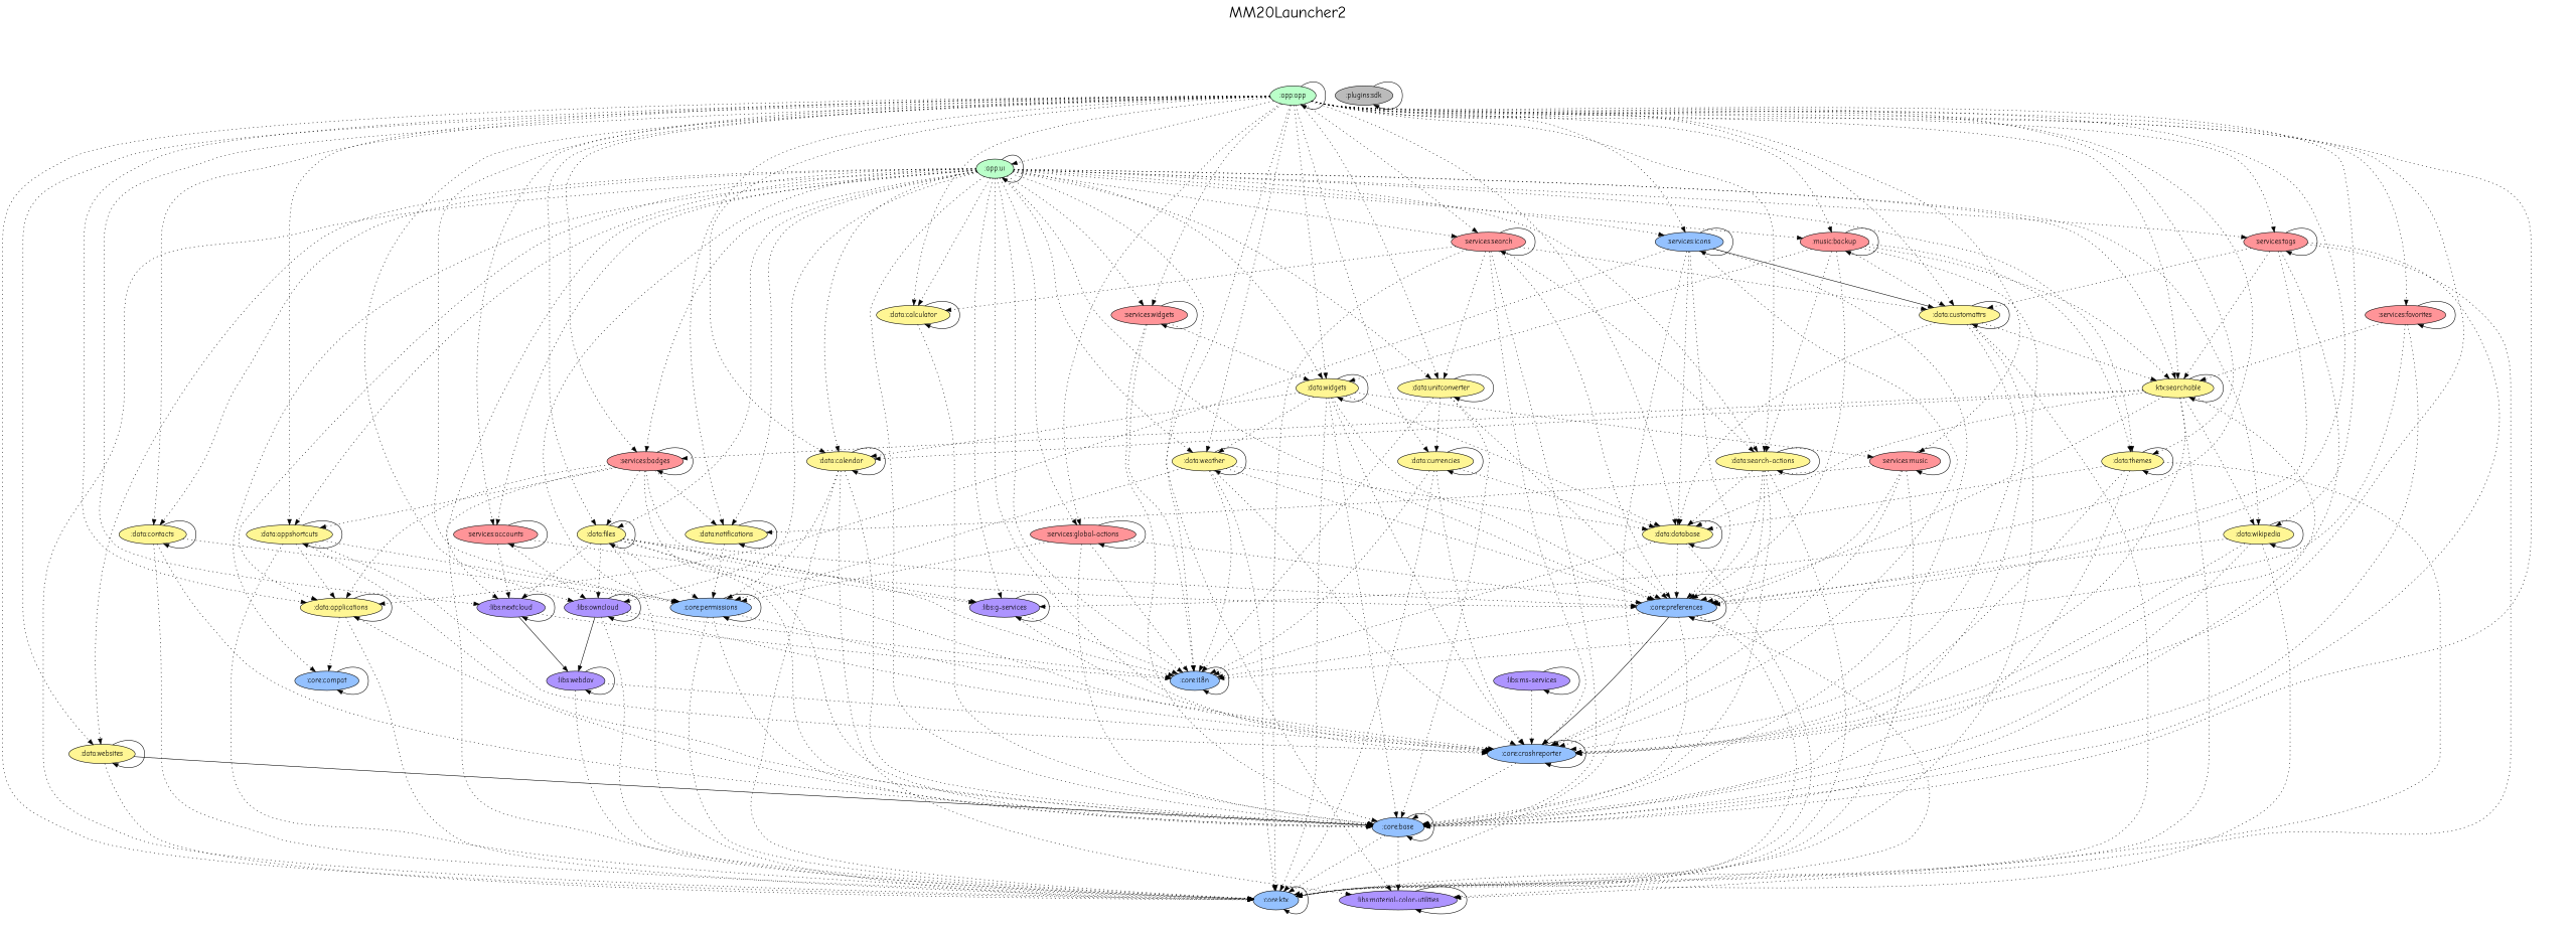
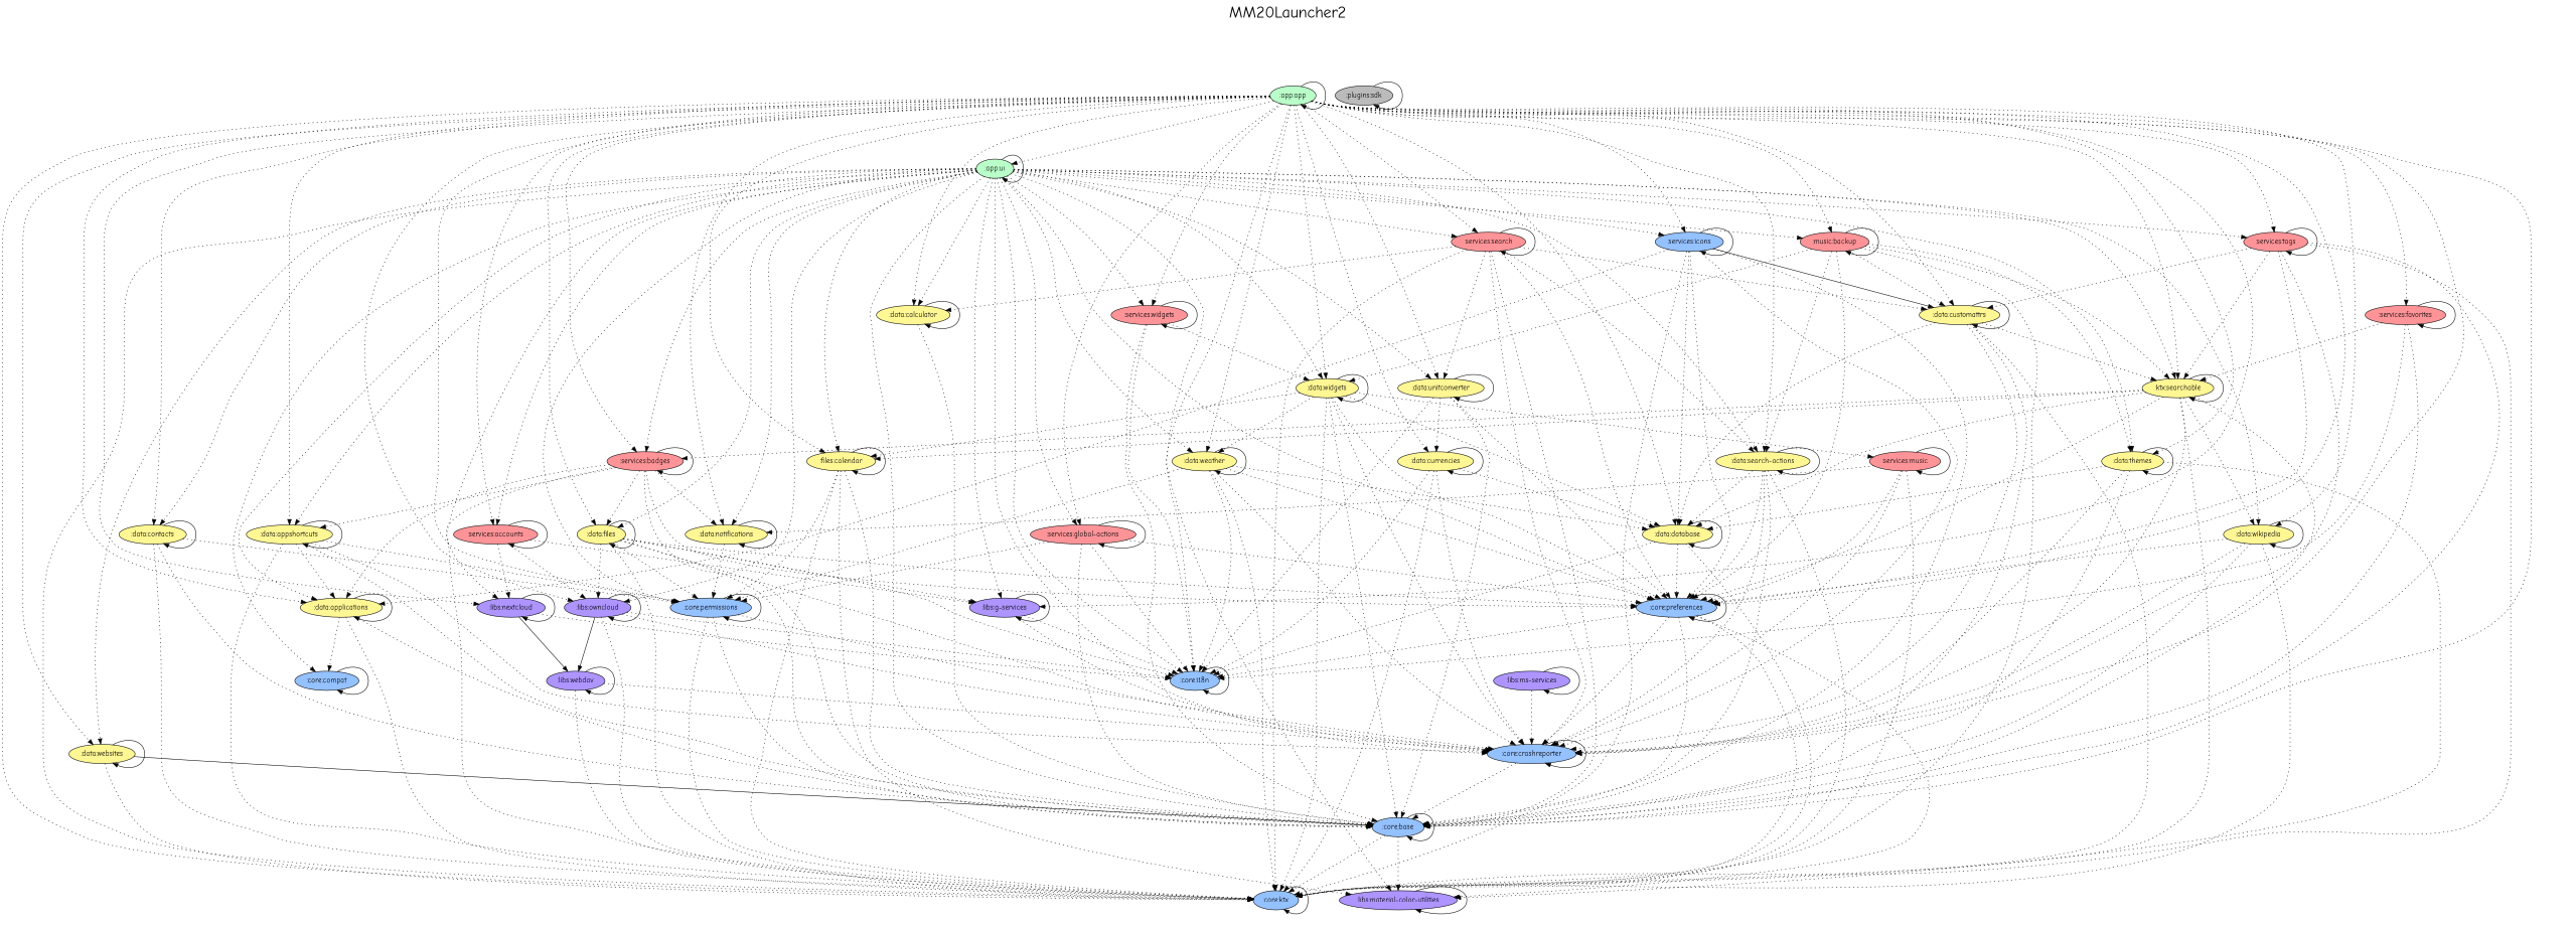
  digraph {
    fontname="Comic Neue"
    fontsize=30
    label="MM20Launcher2\n "
    labelloc=t
    rankdir=TB
    ranksep=1.4
    node [fillcolor="#fff694" fontname="Comic Neue" style=filled]
    edge [fontname="Comic Neue" style=dotted]
    ":app:app" [fillcolor="#baffc9"]
    ":app:ui" [fillcolor="#baffc9"]
    ":core:base" [fillcolor="#94c1ff"]
    ":core:crashreporter" [fillcolor="#94c1ff"]
    ":core:i18n" [fillcolor="#94c1ff"]
    ":core:ktx" [fillcolor="#94c1ff"]
    ":core:permissions" [fillcolor="#94c1ff"]
    ":core:preferences" [fillcolor="#94c1ff"]
    ":data:applications"
    ":data:appshortcuts"
    ":data:calculator"
-   ":data:calendar"
+   ":data:calendar" [label=":files:calendar"]
    ":data:contacts"
    ":data:currencies"
    ":data:customattrs"
    ":data:database"
    ":data:files"
    ":data:notifications"
    ":data:search-actions"
    n20 [label=":ktx:searchable"]
    ":data:themes"
    ":data:unitconverter"
    ":data:weather"
    ":data:websites"
    ":data:widgets"
    ":data:wikipedia"
    ":libs:g-services" [fillcolor="#ad94ff"]
    ":libs:nextcloud" [fillcolor="#ad94ff"]
    ":libs:owncloud" [fillcolor="#ad94ff"]
    ":services:accounts" [fillcolor="#ff9498"]
    n31 [fillcolor="#ff9498" label=":music:backup"]
    ":services:badges" [fillcolor="#ff9498"]
    ":services:favorites" [fillcolor="#ff9498"]
    ":services:global-actions" [fillcolor="#ff9498"]
    ":services:icons" [fillcolor="#94c1ff"]
    ":services:music" [fillcolor="#ff9498"]
    ":services:search" [fillcolor="#ff9498"]
    ":services:tags" [fillcolor="#ff9498"]
    ":services:widgets" [fillcolor="#ff9498"]
    ":core:compat" [fillcolor="#94c1ff"]
    ":libs:material-color-utilities" [fillcolor="#ad94ff"]
    ":libs:webdav" [fillcolor="#ad94ff"]
    ":libs:ms-services" [fillcolor="#ad94ff"]
    ":plugins:sdk" [fillcolor="#bbbbbb"]
    subgraph sub_1 {
      rank=same
    }
    ":app:app" -> ":app:app" [style=""]
    ":app:app" -> ":app:ui"
    ":app:app" -> ":core:base"
    ":app:app" -> ":core:crashreporter"
    ":app:app" -> ":core:i18n"
    ":app:app" -> ":core:ktx"
    ":app:app" -> ":core:permissions"
    ":app:app" -> ":core:preferences"
    ":app:app" -> ":data:applications"
    ":app:app" -> ":data:appshortcuts"
    ":app:app" -> ":data:calculator"
    ":app:app" -> ":data:calendar"
    ":app:app" -> ":data:contacts"
    ":app:app" -> ":data:currencies"
    ":app:app" -> ":data:customattrs"
    ":app:app" -> ":data:database"
    ":app:app" -> ":data:files"
    ":app:app" -> ":data:notifications"
    ":app:app" -> ":data:search-actions"
    ":app:app" -> n20
    ":app:app" -> ":data:themes"
    ":app:app" -> ":data:unitconverter"
    ":app:app" -> ":data:weather"
    ":app:app" -> ":data:websites"
    ":app:app" -> ":data:widgets"
    ":app:app" -> ":data:wikipedia"
    ":app:app" -> ":libs:g-services"
    ":app:app" -> ":libs:nextcloud"
    ":app:app" -> ":libs:owncloud"
    ":app:app" -> ":services:accounts"
    ":app:app" -> n31
    ":app:app" -> ":services:badges"
    ":app:app" -> ":services:favorites"
    ":app:app" -> ":services:global-actions"
    ":app:app" -> ":services:icons"
-   ":app:app" -> ":services:music"
    ":app:app" -> ":services:search"
    ":app:app" -> ":services:tags"
    ":app:app" -> ":services:widgets"
    ":app:ui" -> ":app:ui" [style=""]
    ":app:ui" -> ":core:base"
    ":app:ui" -> ":core:crashreporter"
    ":app:ui" -> ":core:i18n"
    ":app:ui" -> ":core:ktx"
    ":app:ui" -> ":core:permissions"
    ":app:ui" -> ":core:preferences"
    ":app:ui" -> ":data:applications"
    ":app:ui" -> ":data:appshortcuts"
    ":app:ui" -> ":data:calculator"
    ":app:ui" -> ":data:calendar"
    ":app:ui" -> ":data:contacts"
    ":app:ui" -> ":data:files"
    ":app:ui" -> ":data:notifications"
    ":app:ui" -> ":data:search-actions"
    ":app:ui" -> n20
    ":app:ui" -> ":data:themes"
    ":app:ui" -> ":data:unitconverter"
    ":app:ui" -> ":data:weather"
    ":app:ui" -> ":data:websites"
    ":app:ui" -> ":data:widgets"
    ":app:ui" -> ":data:wikipedia"
    ":app:ui" -> ":libs:g-services"
    ":app:ui" -> ":libs:nextcloud"
    ":app:ui" -> ":libs:owncloud"
    ":app:ui" -> ":services:accounts"
    ":app:ui" -> n31
    ":app:ui" -> ":services:badges"
    ":app:ui" -> ":services:global-actions"
    ":app:ui" -> ":services:icons"
    ":app:ui" -> ":services:search"
    ":app:ui" -> ":services:tags"
    ":app:ui" -> ":services:widgets"
    ":app:ui" -> ":core:compat"
    ":app:ui" -> ":libs:material-color-utilities"
    ":core:base" -> ":core:base" [style=""]
    ":core:base" -> ":core:ktx"
    ":core:base" -> ":libs:material-color-utilities"
    ":core:crashreporter" -> ":core:base"
    ":core:crashreporter" -> ":core:crashreporter" [style=""]
    ":core:i18n" -> ":core:i18n" [style=""]
    ":core:ktx" -> ":core:ktx" [style=""]
    ":core:permissions" -> ":core:base"
    ":core:permissions" -> ":core:crashreporter"
    ":core:permissions" -> ":core:ktx"
    ":core:permissions" -> ":core:permissions" [style=""]
    ":core:preferences" -> ":core:base"
-   ":core:preferences" -> ":core:crashreporter" [style=solid]
+   ":core:preferences" -> ":core:crashreporter"
    ":core:preferences" -> ":core:i18n"
    ":core:preferences" -> ":core:ktx"
    ":core:preferences" -> ":core:preferences" [style=""]
    ":core:preferences" -> ":libs:material-color-utilities"
    ":data:applications" -> ":core:base"
    ":data:applications" -> ":core:ktx"
    ":data:applications" -> ":data:applications" [style=""]
    ":data:applications" -> ":core:compat"
    ":data:appshortcuts" -> ":core:base"
    ":data:appshortcuts" -> ":core:crashreporter"
    ":data:appshortcuts" -> ":core:ktx"
    ":data:appshortcuts" -> ":core:permissions"
    ":data:appshortcuts" -> ":data:applications"
    ":data:appshortcuts" -> ":data:appshortcuts" [style=""]
    ":data:calculator" -> ":core:base"
    ":data:calculator" -> ":data:calculator" [style=""]
    ":data:calendar" -> ":core:base"
    ":data:calendar" -> ":core:ktx"
    ":data:calendar" -> ":core:permissions"
    ":data:calendar" -> ":data:calendar" [style=""]
    ":data:calendar" -> ":libs:material-color-utilities"
    ":data:contacts" -> ":core:base"
    ":data:contacts" -> ":core:ktx"
    ":data:contacts" -> ":core:permissions"
    ":data:contacts" -> ":data:contacts" [style=""]
    ":data:currencies" -> ":core:crashreporter"
    ":data:currencies" -> ":core:i18n"
    ":data:currencies" -> ":core:ktx"
    ":data:currencies" -> ":data:currencies" [style=""]
    ":data:currencies" -> ":data:database"
    ":data:customattrs" -> ":core:base"
    ":data:customattrs" -> ":core:crashreporter"
    ":data:customattrs" -> ":core:ktx"
    ":data:customattrs" -> ":data:customattrs" [style=""]
    ":data:customattrs" -> ":data:database"
    ":data:customattrs" -> n20
    ":data:database" -> ":core:i18n"
    ":data:database" -> ":core:ktx"
    ":data:database" -> ":core:preferences"
    ":data:database" -> ":data:database" [style=""]
    ":data:files" -> ":core:base"
    ":data:files" -> ":core:crashreporter"
    ":data:files" -> ":core:i18n"
    ":data:files" -> ":core:ktx"
    ":data:files" -> ":core:permissions"
    ":data:files" -> ":core:preferences"
    ":data:files" -> ":data:files" [style=""]
    ":data:files" -> ":libs:g-services"
-   ":data:files" -> ":libs:nextcloud"
    ":data:files" -> ":libs:owncloud"
    ":data:notifications" -> ":core:permissions"
    ":data:notifications" -> ":data:notifications" [style=""]
    ":data:search-actions" -> ":core:base"
    ":data:search-actions" -> ":core:crashreporter"
    ":data:search-actions" -> ":core:ktx"
    ":data:search-actions" -> ":core:preferences"
    ":data:search-actions" -> ":data:database"
    ":data:search-actions" -> ":data:search-actions" [style=""]
    n20 -> ":core:base"
    n20 -> ":core:crashreporter"
    n20 -> ":core:ktx"
    n20 -> ":core:preferences"
    n20 -> ":data:calendar"
    n20 -> ":data:database"
    n20 -> n20 [style=""]
    n20 -> ":data:wikipedia"
    n20 -> ":services:badges"
    ":data:themes" -> ":core:base"
    ":data:themes" -> ":core:crashreporter"
    ":data:themes" -> ":data:database"
    ":data:themes" -> ":data:themes" [style=""]
    ":data:themes" -> ":libs:material-color-utilities"
    ":data:unitconverter" -> ":core:base"
    ":data:unitconverter" -> ":core:i18n"
    ":data:unitconverter" -> ":core:preferences"
    ":data:unitconverter" -> ":data:currencies"
    ":data:unitconverter" -> ":data:unitconverter" [style=""]
    ":data:weather" -> ":core:crashreporter"
    ":data:weather" -> ":core:i18n"
    ":data:weather" -> ":core:ktx"
    ":data:weather" -> ":core:permissions"
    ":data:weather" -> ":core:preferences"
    ":data:weather" -> ":data:database"
    ":data:weather" -> ":data:weather" [style=""]
    ":data:websites" -> ":core:base" [style=solid]
    ":data:websites" -> ":core:ktx"
    ":data:websites" -> ":data:websites" [style=""]
    ":data:widgets" -> ":core:base"
    ":data:widgets" -> ":core:crashreporter"
    ":data:widgets" -> ":core:ktx"
    ":data:widgets" -> ":core:preferences"
    ":data:widgets" -> ":data:calendar"
    ":data:widgets" -> ":data:database"
    ":data:widgets" -> ":data:weather"
    ":data:widgets" -> ":data:widgets" [style=""]
    ":data:widgets" -> ":services:music"
    ":data:wikipedia" -> ":core:base"
    ":data:wikipedia" -> ":core:crashreporter"
    ":data:wikipedia" -> ":core:ktx"
    ":data:wikipedia" -> ":core:preferences"
    ":data:wikipedia" -> ":data:wikipedia" [style=""]
    ":libs:g-services" -> ":core:crashreporter"
    ":libs:g-services" -> ":core:i18n"
    ":libs:g-services" -> ":libs:g-services" [style=""]
    ":libs:nextcloud" -> ":core:i18n"
    ":libs:nextcloud" -> ":libs:nextcloud" [style=""]
    ":libs:nextcloud" -> ":libs:webdav" [style=""]
    ":libs:owncloud" -> ":core:crashreporter"
    ":libs:owncloud" -> ":core:i18n"
    ":libs:owncloud" -> ":core:ktx"
    ":libs:owncloud" -> ":libs:owncloud" [style=""]
    ":libs:owncloud" -> ":libs:webdav" [style=""]
    ":services:accounts" -> ":libs:g-services"
    ":services:accounts" -> ":libs:nextcloud"
    ":services:accounts" -> ":libs:owncloud"
    ":services:accounts" -> ":services:accounts" [style=""]
    n31 -> ":core:ktx"
    n31 -> ":core:preferences"
    n31 -> ":data:customattrs"
    n31 -> ":data:search-actions"
    n31 -> n20
    n31 -> ":data:themes"
    n31 -> ":data:widgets"
    n31 -> n31 [style=""]
    ":services:badges" -> ":core:base"
    ":services:badges" -> ":core:ktx"
    ":services:badges" -> ":core:preferences"
    ":services:badges" -> ":data:applications"
    ":services:badges" -> ":data:appshortcuts"
    ":services:badges" -> ":data:files"
    ":services:badges" -> ":data:notifications"
    ":services:badges" -> ":services:badges" [style=""]
    ":services:favorites" -> ":core:base"
    ":services:favorites" -> ":core:i18n"
    ":services:favorites" -> n20
    ":services:favorites" -> ":services:favorites" [style=""]
    ":services:global-actions" -> ":core:base"
    ":services:global-actions" -> ":core:i18n"
    ":services:global-actions" -> ":core:permissions"
    ":services:global-actions" -> ":core:preferences"
    ":services:global-actions" -> ":services:global-actions" [style=""]
    ":services:icons" -> ":core:base"
    ":services:icons" -> ":core:crashreporter"
    ":services:icons" -> ":core:ktx"
    ":services:icons" -> ":core:preferences"
    ":services:icons" -> ":data:applications"
    ":services:icons" -> ":data:customattrs" [style=""]
    ":services:icons" -> ":data:database"
    ":services:icons" -> ":services:icons" [style=""]
    ":services:music" -> ":core:crashreporter"
    ":services:music" -> ":core:ktx"
    ":services:music" -> ":core:preferences"
    ":services:music" -> ":data:notifications"
    ":services:music" -> ":services:music" [style=""]
    ":services:search" -> ":core:base"
    ":services:search" -> ":core:crashreporter"
    ":services:search" -> ":core:ktx"
    ":services:search" -> ":core:preferences"
    ":services:search" -> ":data:calculator"
    ":services:search" -> ":data:customattrs"
    ":services:search" -> ":data:search-actions"
    ":services:search" -> ":data:unitconverter"
    ":services:search" -> ":services:search" [style=""]
    ":services:tags" -> ":core:base"
    ":services:tags" -> ":core:crashreporter"
    ":services:tags" -> ":core:ktx"
    ":services:tags" -> ":core:preferences"
    ":services:tags" -> ":data:customattrs"
    ":services:tags" -> n20
    ":services:tags" -> ":services:tags" [style=""]
    ":services:widgets" -> ":core:base"
    ":services:widgets" -> ":core:i18n"
    ":services:widgets" -> ":data:widgets"
    ":services:widgets" -> ":services:widgets" [style=""]
    ":core:compat" -> ":core:compat" [style=""]
    ":libs:material-color-utilities" -> ":libs:material-color-utilities" [style=""]
    ":libs:webdav" -> ":core:crashreporter"
    ":libs:webdav" -> ":core:ktx"
    ":libs:webdav" -> ":libs:webdav" [style=""]
    ":libs:ms-services" -> ":core:crashreporter"
    ":libs:ms-services" -> ":libs:ms-services" [style=""]
    ":plugins:sdk" -> ":plugins:sdk" [style=""]
  }
